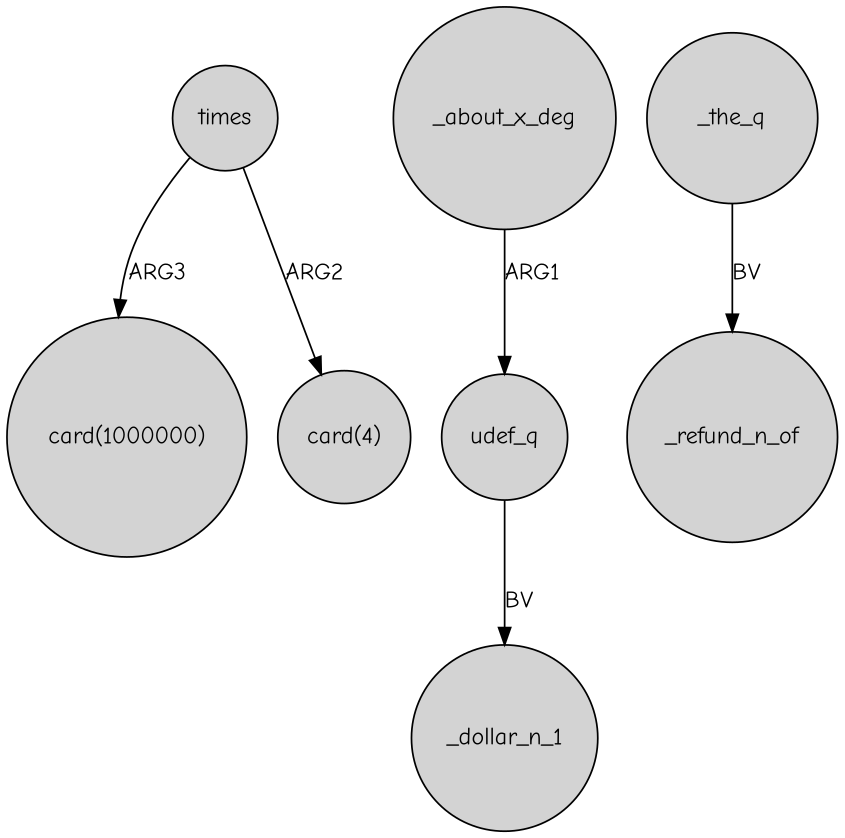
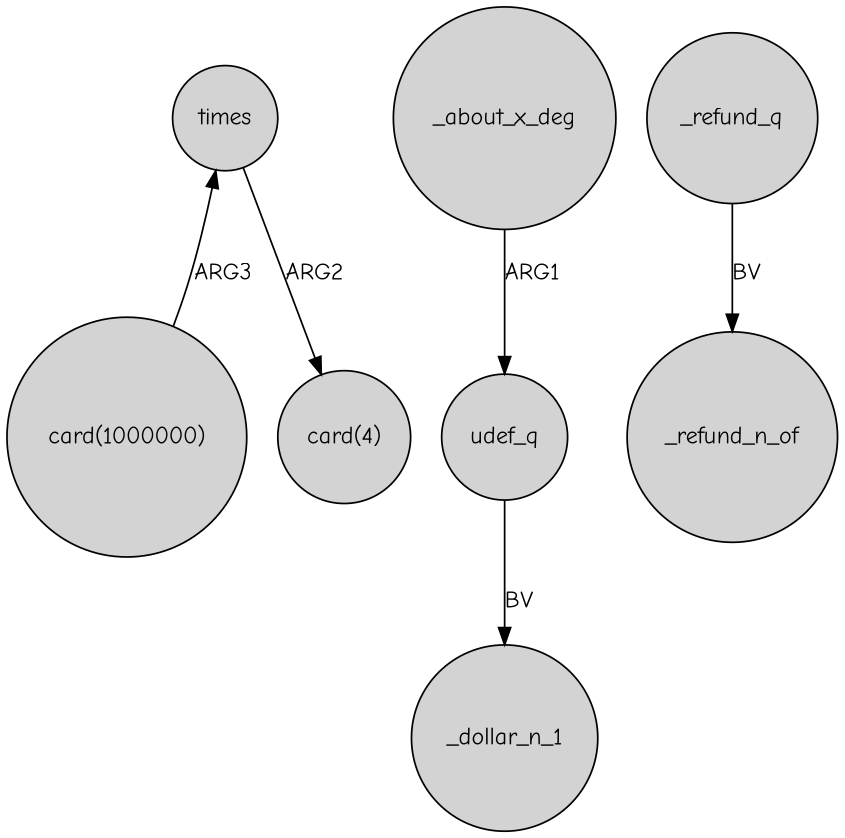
  digraph {
    fontname="Comic Neue"
    node [fontname="Comic Neue" shape=circle style=filled]
    edge [fontname="Comic Neue"]
    times
    "card(1000000)"
    n3 [label="card(4)"]
    udef_q
    _dollar_n_1
    _about_x_deg
-   _the_q
+   _the_q [label=_refund_q]
    _refund_n_of
-   times -> "card(1000000)" [label=ARG3]
+   "card(1000000)" -> times [label=ARG3]
    times -> n3 [label=ARG2]
    udef_q -> _dollar_n_1 [label=BV]
    _about_x_deg -> udef_q [label=ARG1]
    _the_q -> _refund_n_of [label=BV]
  }
